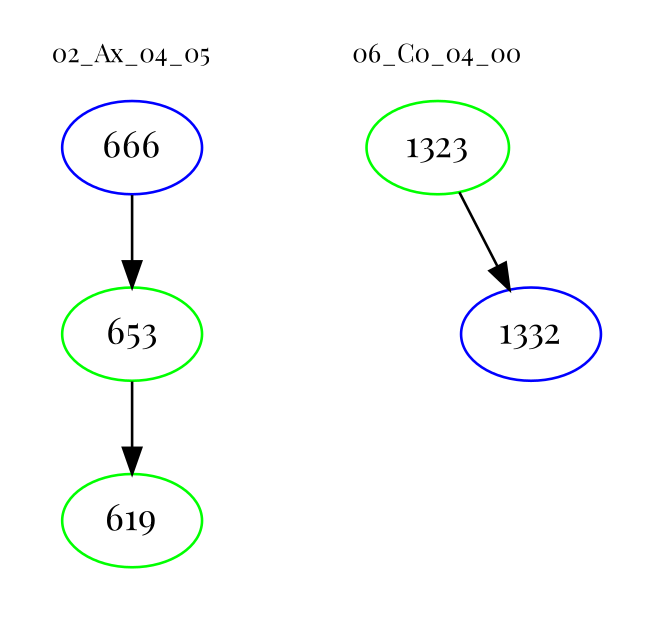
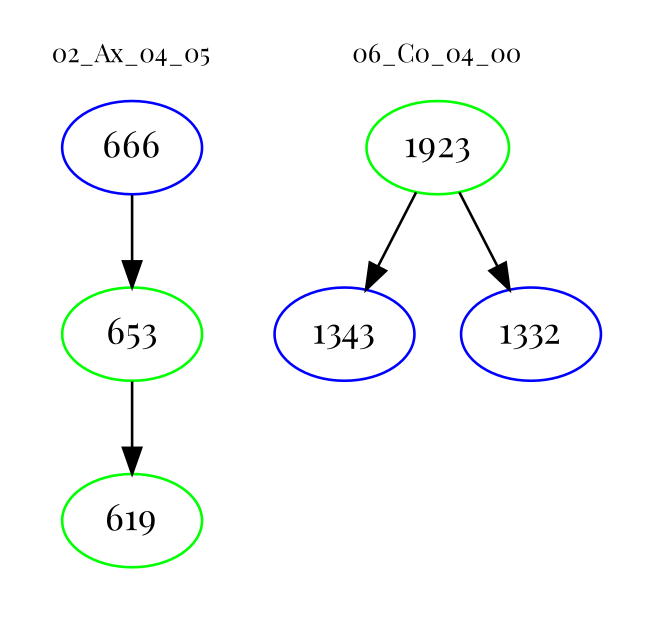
  digraph {
    fontname="Playfair Display"
    node [color=green fontname="Playfair Display"]
    edge [color=black fontname="Playfair Display"]
    n1 [label=653]
    n2 [label=619]
    n3 [color=blue label=666]
-   n4 [label=1323]
+   n4 [label=1923]
+   n5 [color=blue label=1343]
    n6 [color=blue label=1332]
    subgraph cluster_1 {
      color=white
      fontsize=10
      label="02_Ax_04_05"
      n1
      n2
      n3
    }
    subgraph cluster_2 {
      color=white
      fontsize=10
      label="06_C0_04_00"
      n4
+     n5
      n6
    }
    n1 -> n2
    n3 -> n1
+   n4 -> n5
    n4 -> n6
  }
